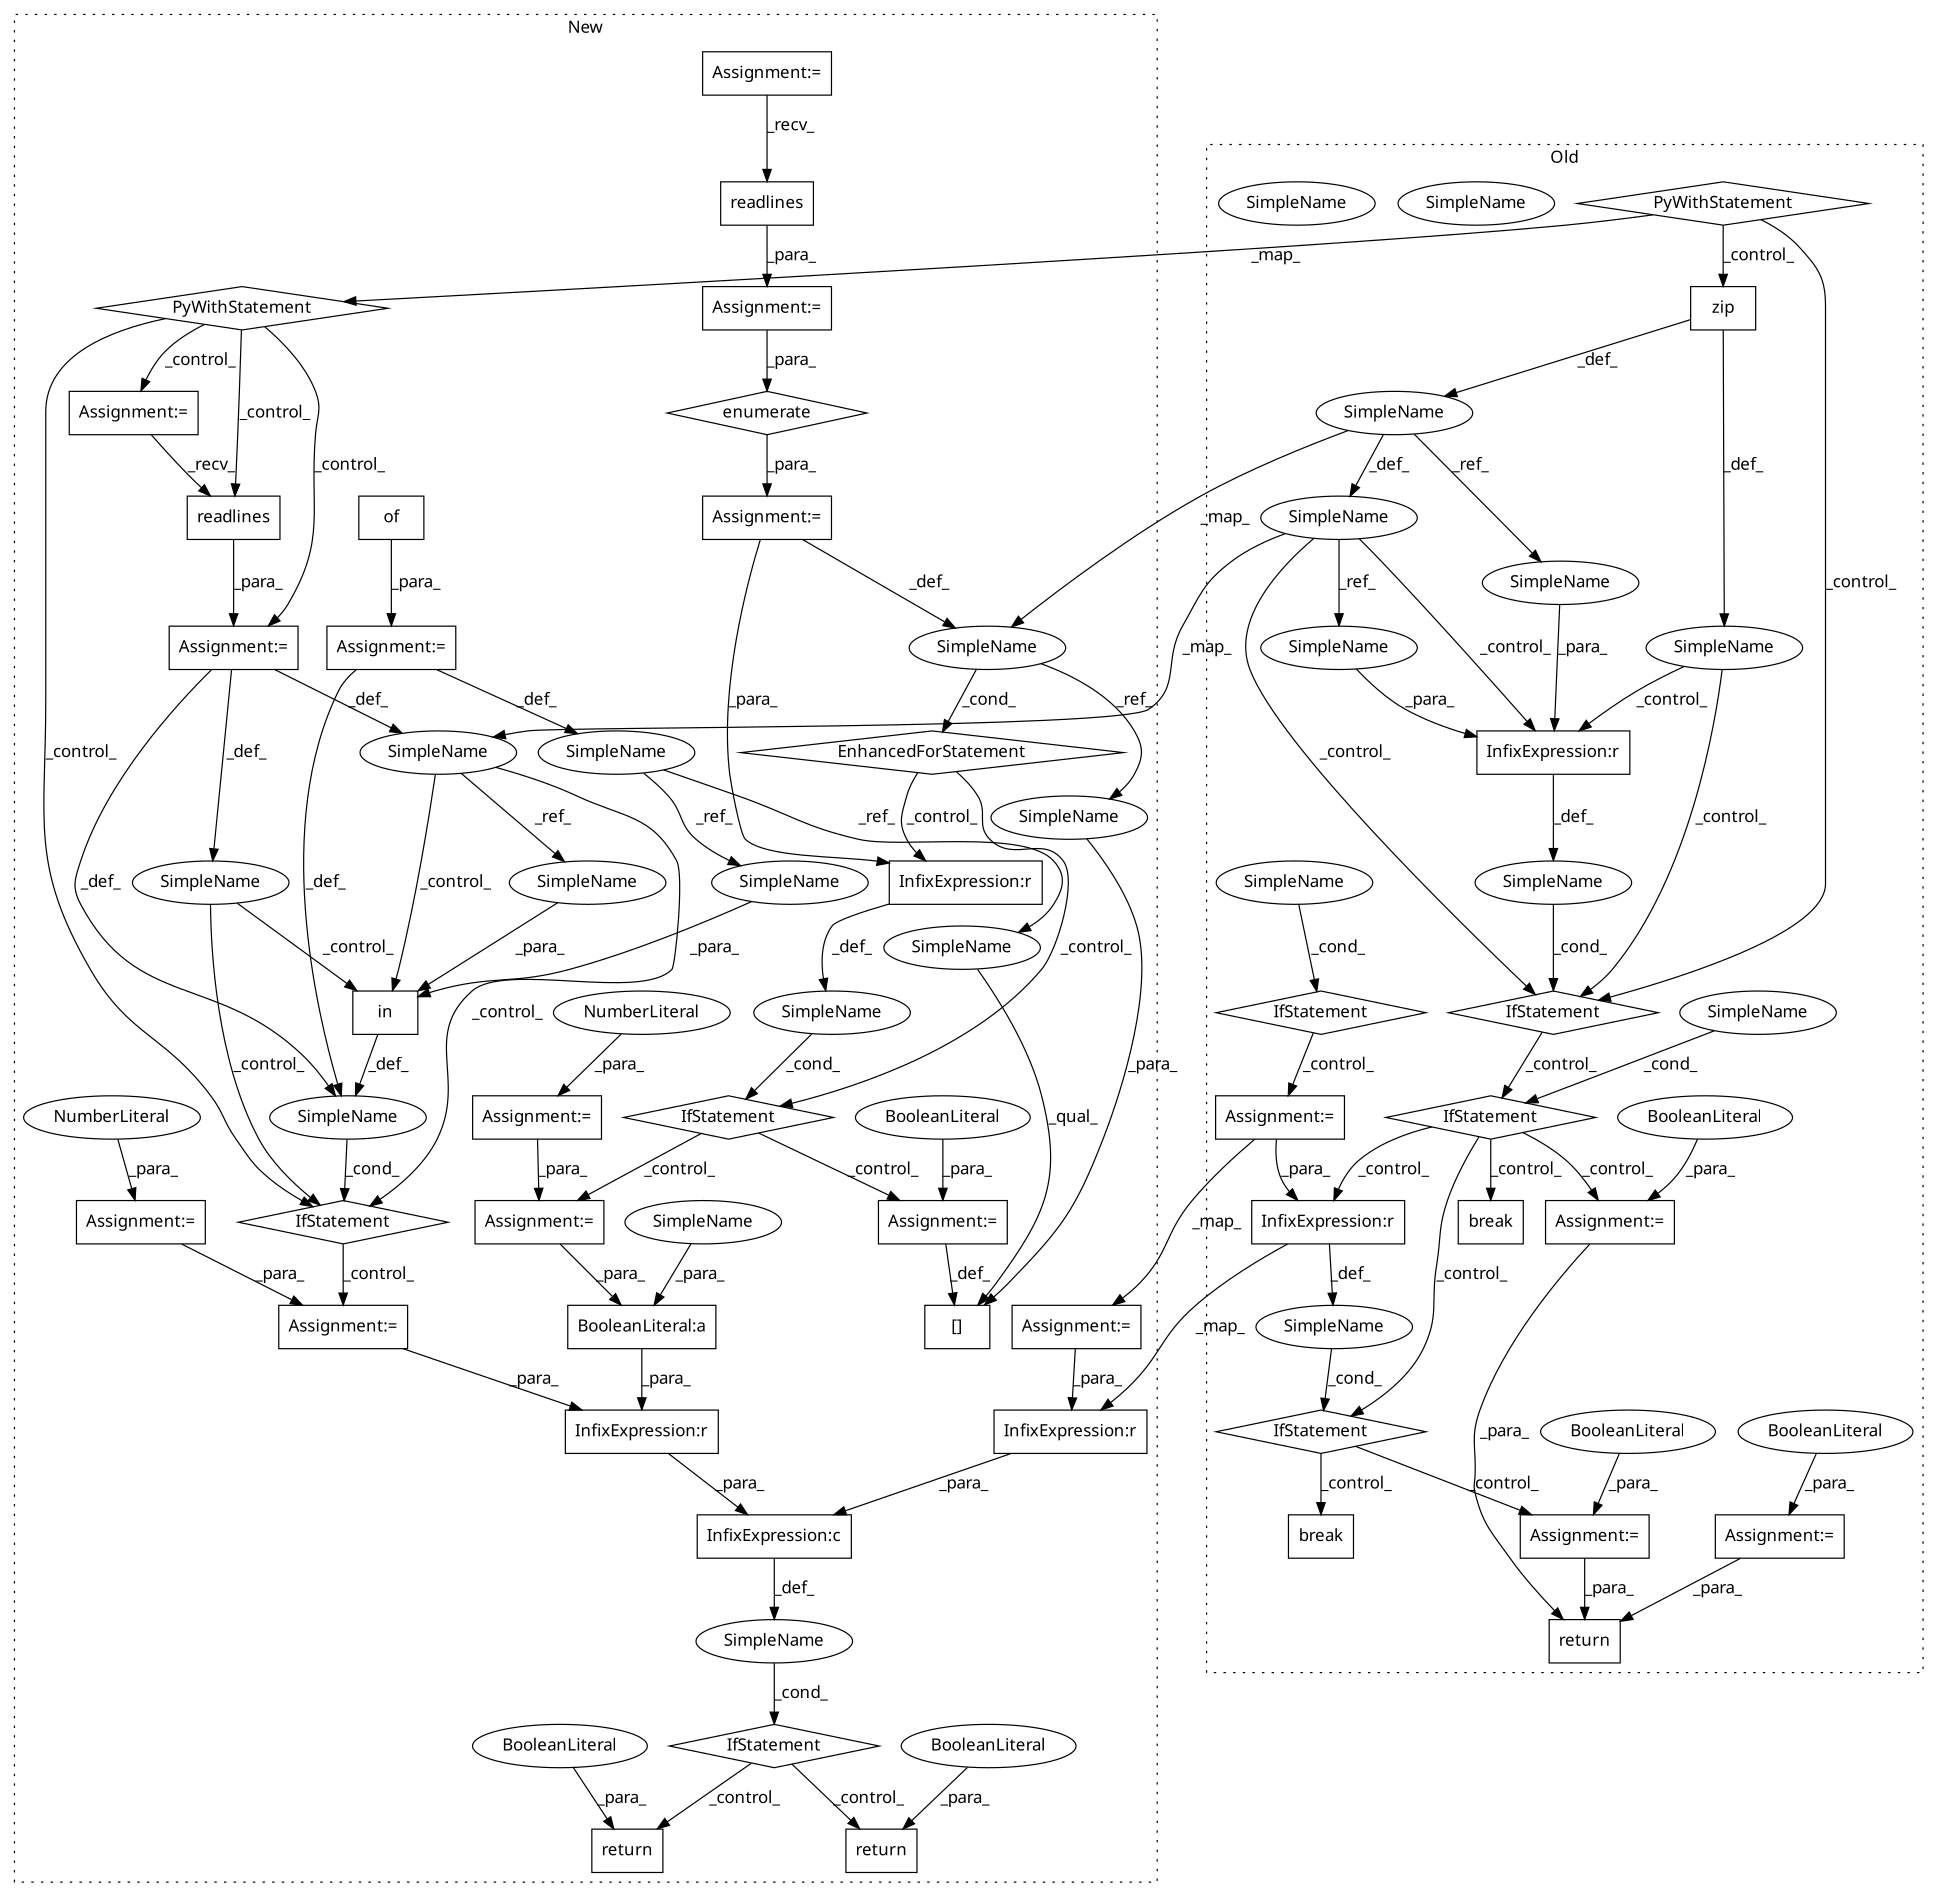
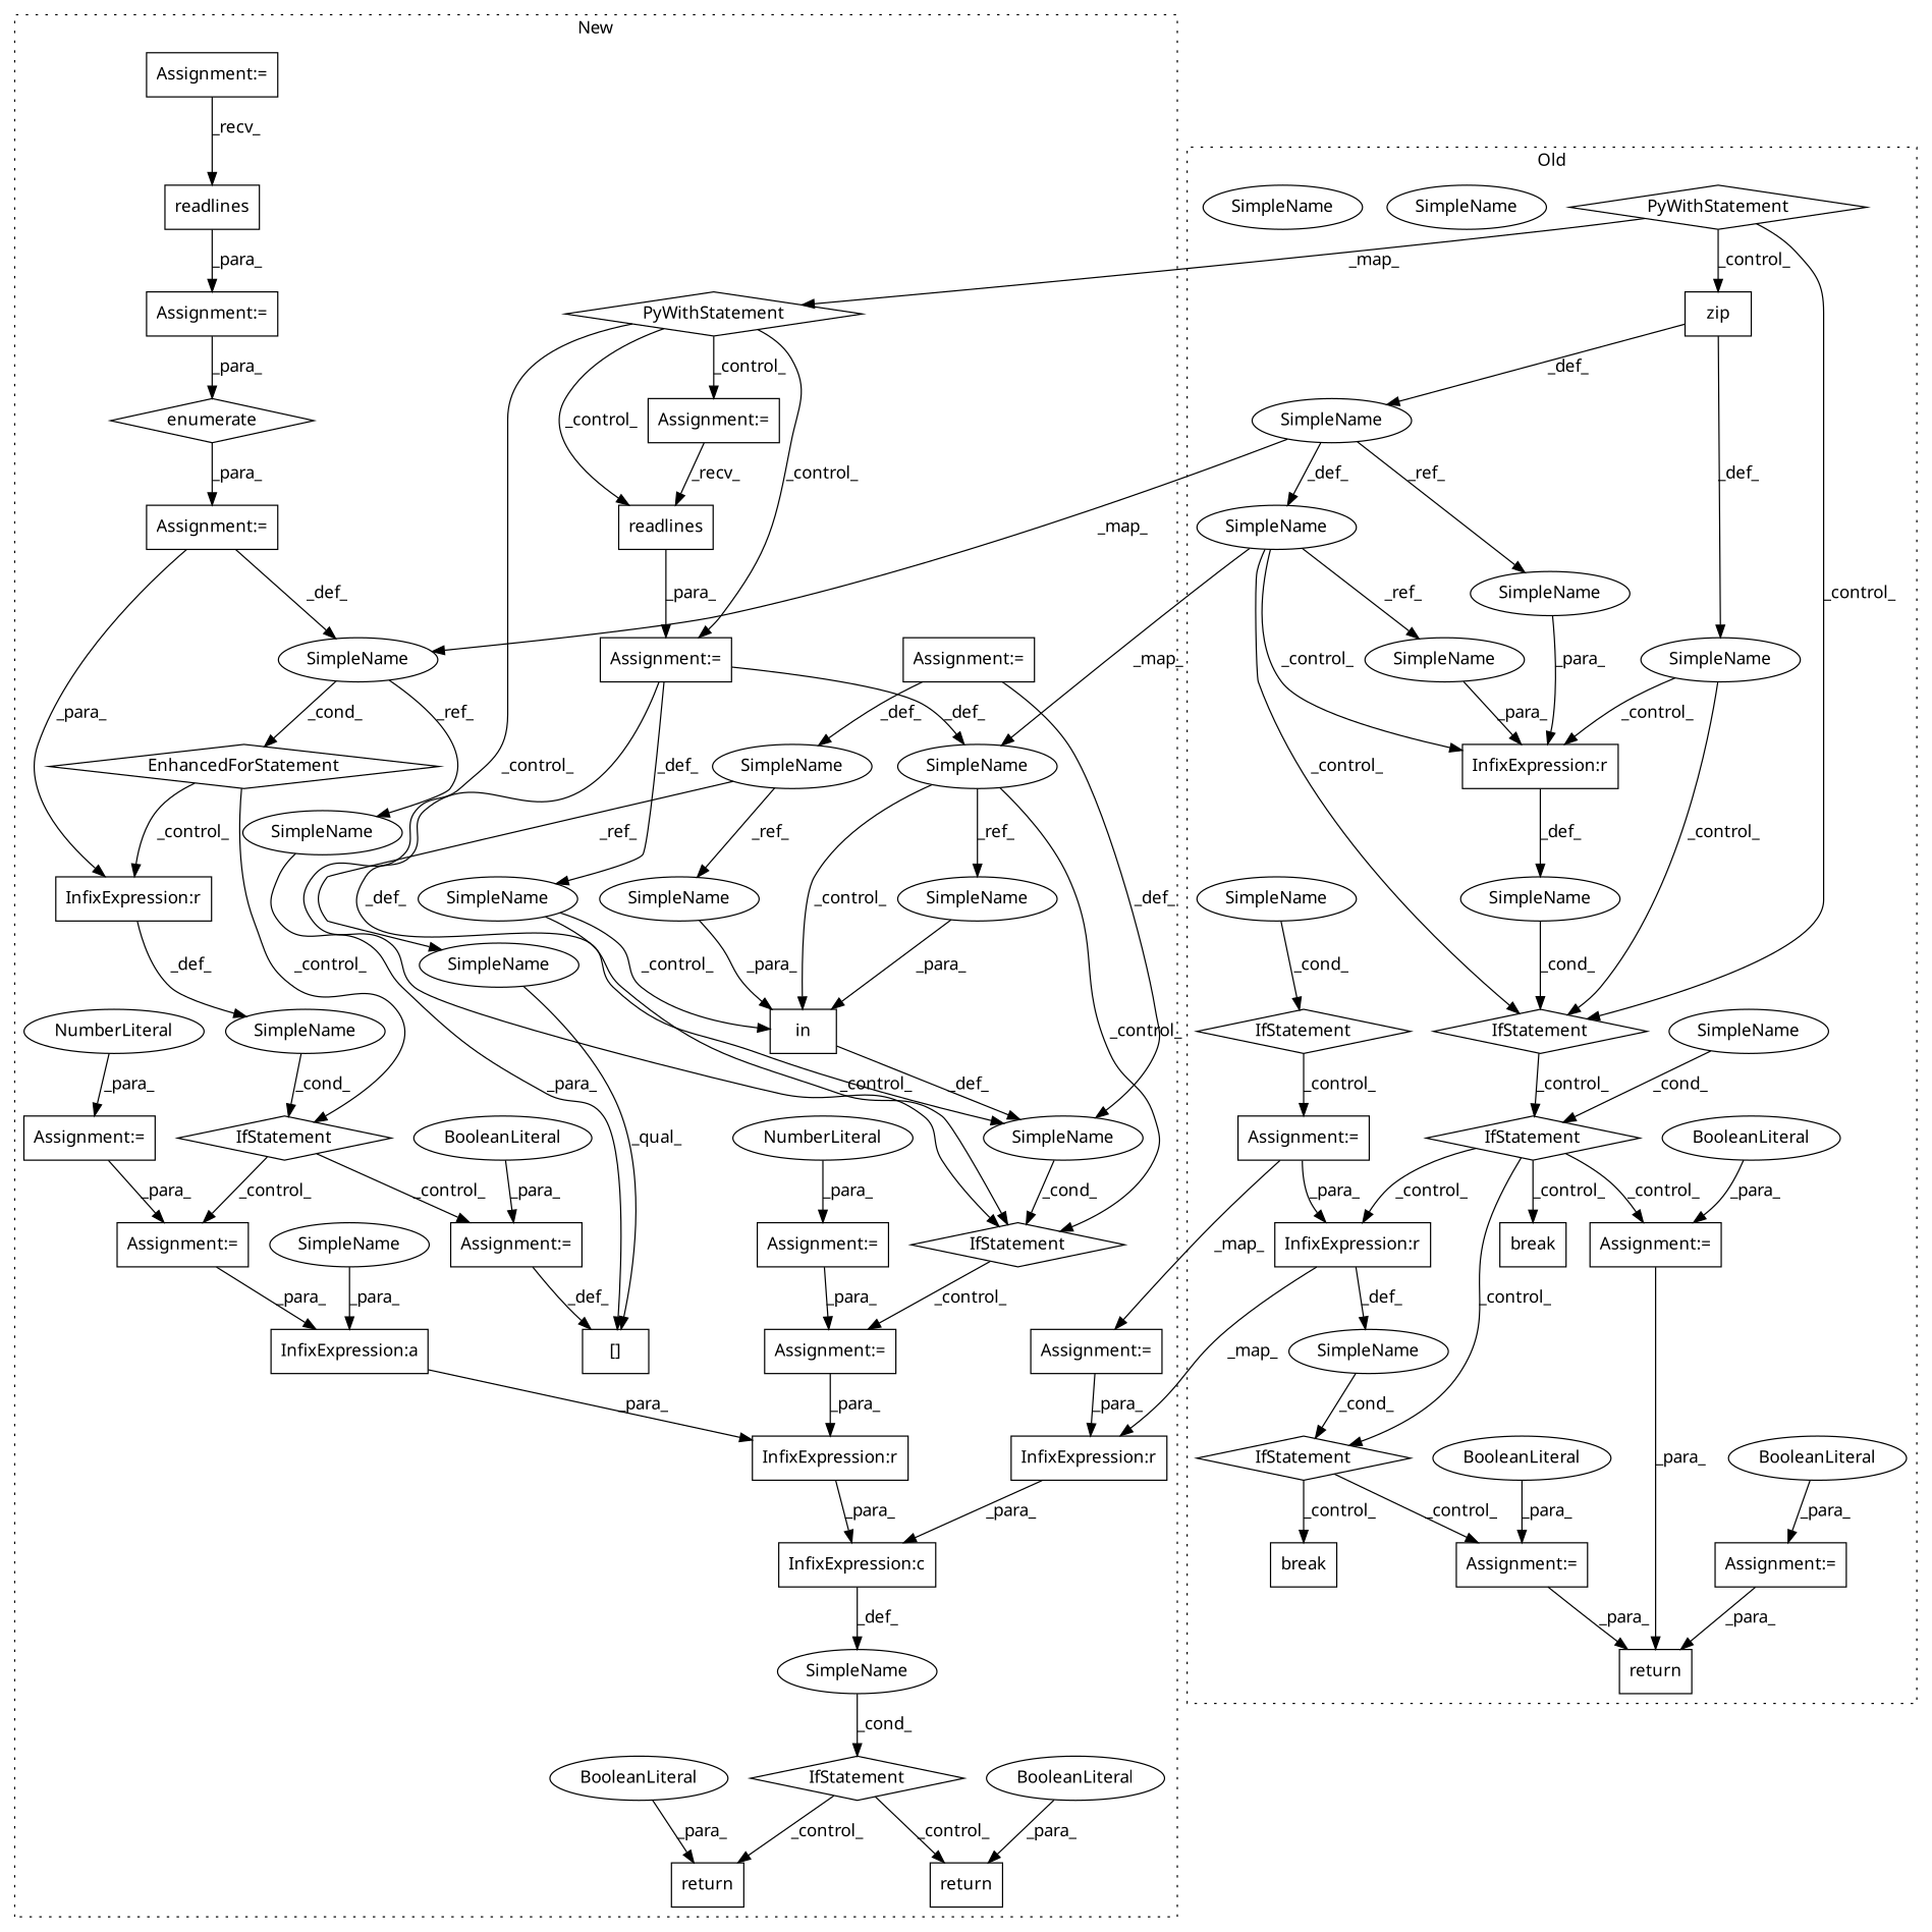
  digraph {
    fontname="Noto Sans"
    node [a=42 fontname="Noto Sans" l=1 shape=box]
    edge [fontname="Noto Sans"]
    n1 [a=10 l=6 label=break s=1035]
    n2 [a=25 l="4,2" label=IfStatement s="796,806" shape=diamond]
    n3 [label=SimpleName shape=ellipse l=""]
    n4 [a=7 label="Assignment:=" s=1013]
    n5 [a=25 l="4,2" label=IfStatement s="878,900" shape=diamond]
    n6 [a=9 l=5 label=BooleanLiteral s=1014 shape=ellipse]
    n7 [label=SimpleName shape=ellipse l=""]
    n8 [a=32 l="4,1" label=zip s="697,720"]
    n9 [a=10 l=6 label=break s=949]
    n10 [a=27 l=3 label="InfixExpression:r" s=892]
    n11 [a=27 l=4 label="InfixExpression:r" s=801]
    n12 [label=SimpleName s=666 shape=ellipse]
    n13 [a=104 l="10,2" label=PyWithStatement s="527,548" shape=diamond]
    n14 [label=SimpleName s=683 shape=ellipse]
    n15 [a=25 l="4,2" label=IfStatement s="822,831" shape=diamond]
    n16 [l=5 label=SimpleName s=826 shape=ellipse]
    n17 [a=25 l="4,2" label=IfStatement s="431,440" shape=diamond]
    n18 [label=SimpleName shape=ellipse l=""]
    n19 [a=7 label="Assignment:=" s=925]
    n20 [a=9 l=5 label=BooleanLiteral s=926 shape=ellipse]
    n21 [l=5 label=SimpleName s=435 shape=ellipse]
    n22 [a=7 label="Assignment:=" s=460]
    n23 [a=41 l=7 label=return s=1096]
    n24 [a=7 label="Assignment:=" s=420]
    n25 [a=9 l=4 label=BooleanLiteral s=421 shape=ellipse]
    n26 [label=SimpleName s=800 shape=ellipse]
    n27 [l=5 label=SimpleName s=826 shape=ellipse]
    n28 [l=5 label=SimpleName s=435 shape=ellipse]
    n29 [label=SimpleName s=805 shape=ellipse]
    n30 [a=25 l="4,2" label=IfStatement s="853,865" shape=diamond]
    n31 [label=SimpleName shape=ellipse l=""]
    n32 [a=7 label="Assignment:=" s=929]
    n33 [a=9 l=4 label=BooleanLiteral s=930 shape=ellipse]
    n34 [a=7 l=2 label="Assignment:=" s=960]
    n35 [a=27 l=3 label="InfixExpression:r" s=858]
    n36 [a=7 l="69,2" label="Assignment:=" s="735,841"]
    n37 [a=70 l="69,2" label=EnhancedForStatement s="735,841" shape=diamond]
-   n38 [a=27 l=3 label="BooleanLiteral:a" s=1433]
+   n38 [a=27 l=3 label="InfixExpression:a" s=1433]
    n39 [a=2 l="17,1" label="[]" s="907,928"]
    n40 [a=27 l=4 label="InfixExpression:c" s=1411]
    n41 [a=27 l=3 label="InfixExpression:r" s=1402]
    n42 [a=27 l=4 label="InfixExpression:r" s=1442]
    n43 [l=4 label=SimpleName s=811 shape=ellipse]
-   n44 [a=32 l=4 label=of s=569]
    n45 [a=105 l=24 label=in s=1266]
    n46 [a=104 l="10,2" label=PyWithStatement s="983,1008" shape=diamond]
    n47 [label=SimpleName shape=ellipse l=""]
    n48 [a=25 l="12,2" label=IfStatement s="1254,1290" shape=diamond]
    n49 [l=4 label=SimpleName s=1158 shape=ellipse]
    n50 [a=25 l="4,2" label=IfStatement s="1387,1454" shape=diamond]
    n51 [a=32 l="10,1" label=enumerate s="818,840" shape=diamond]
    n52 [l=16 label=SimpleName s=548 shape=ellipse]
    n53 [label=SimpleName shape=ellipse l=""]
    n54 [a=7 l=2 label="Assignment:=" s=1311]
    n55 [label=SimpleName shape=ellipse l=""]
    n56 [a=41 l=7 label=return s=1497]
    n57 [a=9 l=5 label=BooleanLiteral s=1504 shape=ellipse]
    n58 [a=7 label="Assignment:=" s=705]
    n59 [a=7 label="Assignment:=" s=628]
    n60 [a=34 label=NumberLiteral s=629 shape=ellipse]
    n61 [a=7 label="Assignment:=" s=604]
    n62 [a=34 label=NumberLiteral s=605 shape=ellipse]
    n63 [a=7 label="Assignment:=" s=564]
    n64 [a=7 l=9 label="Assignment:=" s=676]
    n65 [a=7 label="Assignment:=" s=1052]
    n66 [a=7 label="Assignment:=" s=589]
    n67 [a=7 l=9 label="Assignment:=" s=1023]
    n68 [a=32 l=11 label=readlines s=716]
    n69 [a=41 l=7 label=return s=1464]
    n70 [a=9 l=4 label=BooleanLiteral s=1471 shape=ellipse]
    n71 [a=32 l=11 label=readlines s=1063]
    n72 [l=4 label=SimpleName s=924 shape=ellipse]
    n73 [l=16 label=SimpleName s=1274 shape=ellipse]
    n74 [l=16 label=SimpleName s=907 shape=ellipse]
    n75 [l=5 label=SimpleName s=1436 shape=ellipse]
    n76 [l=4 label=SimpleName s=1266 shape=ellipse]
    subgraph cluster_1 {
      label=Old
      style=dotted
      n1
      n2
      n3
      n4
      n5
      n6
      n7
      n8
      n9
      n10
      n11
      n12
      n13
      n14
      n15
      n16
      n17
      n18
      n19
      n20
      n21
      n22
      n23
      n24
      n25
      n26
      n27
      n28
      n29
    }
    subgraph cluster_2 {
      label=New
      style=dotted
      n30
      n31
      n32
      n33
      n34
      n35
      n36
      n37
      n38
      n39
      n40
      n41
      n42
      n43
-     n44
      n45
      n46
      n47
      n48
      n49
      n50
      n51
      n52
      n53
      n54
      n55
      n56
      n57
      n58
      n59
      n60
      n61
      n62
      n63
      n64
      n65
      n66
      n67
      n68
      n69
      n70
      n71
      n72
      n73
      n74
      n75
      n76
    }
    n2 -> n15 [label=_control_]
    n3 -> n2 [label=_cond_]
    n4 -> n23 [label=_para_]
    n5 -> n9 [label=_control_]
    n5 -> n19 [label=_control_]
    n6 -> n4 [label=_para_]
    n7 -> n2 [label=_control_]
    n7 -> n11 [label=_control_]
    n8 -> n7 [label=_def_]
    n8 -> n12 [label=_def_]
    n10 -> n18 [label=_def_]
    n10 -> n41 [label=_map_]
    n11 -> n3 [label=_def_]
    n12 -> n14 [label=_def_]
    n12 -> n26 [label=_ref_]
    n12 -> n43 [label=_map_]
    n13 -> n2 [label=_control_]
    n13 -> n8 [label=_control_]
    n13 -> n46 [label=_map_]
    n14 -> n2 [label=_control_]
    n14 -> n11 [label=_control_]
    n14 -> n29 [label=_ref_]
    n14 -> n49 [label=_map_]
    n15 -> n1 [label=_control_]
    n15 -> n4 [label=_control_]
    n15 -> n5 [label=_control_]
    n15 -> n10 [label=_control_]
    n17 -> n22 [label=_control_]
    n18 -> n5 [label=_cond_]
    n19 -> n23 [label=_para_]
    n20 -> n19 [label=_para_]
    n22 -> n10 [label=_para_]
    n22 -> n66 [label=_map_]
    n24 -> n23 [label=_para_]
    n25 -> n24 [label=_para_]
    n26 -> n11 [label=_para_]
    n27 -> n15 [label=_cond_]
    n28 -> n17 [label=_cond_]
    n29 -> n11 [label=_para_]
    n30 -> n32 [label=_control_]
    n30 -> n34 [label=_control_]
    n31 -> n30 [label=_cond_]
    n32 -> n39 [label=_def_]
    n33 -> n32 [label=_para_]
    n34 -> n38 [label=_para_]
    n35 -> n31 [label=_def_]
    n36 -> n35 [label=_para_]
    n36 -> n43 [label=_def_]
    n37 -> n30 [label=_control_]
    n37 -> n35 [label=_control_]
    n38 -> n42 [label=_para_]
    n40 -> n55 [label=_def_]
    n41 -> n40 [label=_para_]
    n42 -> n40 [label=_para_]
    n43 -> n37 [label=_cond_]
    n43 -> n72 [label=_ref_]
-   n44 -> n63 [label=_para_]
    n45 -> n53 [label=_def_]
    n46 -> n48 [label=_control_]
    n46 -> n65 [label=_control_]
    n46 -> n67 [label=_control_]
    n46 -> n71 [label=_control_]
    n47 -> n45 [label=_control_]
    n47 -> n48 [label=_control_]
    n48 -> n54 [label=_control_]
    n49 -> n45 [label=_control_]
    n49 -> n48 [label=_control_]
    n49 -> n76 [label=_ref_]
    n50 -> n56 [label=_control_]
    n50 -> n69 [label=_control_]
    n51 -> n36 [label=_para_]
    n52 -> n73 [label=_ref_]
    n52 -> n74 [label=_ref_]
    n53 -> n48 [label=_cond_]
    n54 -> n42 [label=_para_]
    n55 -> n50 [label=_cond_]
    n57 -> n56 [label=_para_]
    n58 -> n51 [label=_para_]
    n59 -> n34 [label=_para_]
    n60 -> n59 [label=_para_]
    n61 -> n54 [label=_para_]
    n62 -> n61 [label=_para_]
    n63 -> n52 [label=_def_]
    n63 -> n53 [label=_def_]
    n64 -> n68 [label=_recv_]
    n65 -> n47 [label=_def_]
    n65 -> n49 [label=_def_]
    n65 -> n53 [label=_def_]
    n66 -> n41 [label=_para_]
    n67 -> n71 [label=_recv_]
    n68 -> n58 [label=_para_]
    n70 -> n69 [label=_para_]
    n71 -> n65 [label=_para_]
    n72 -> n39 [label=_para_]
    n73 -> n45 [label=_para_]
    n74 -> n39 [label=_qual_]
    n75 -> n38 [label=_para_]
    n76 -> n45 [label=_para_]
  }
